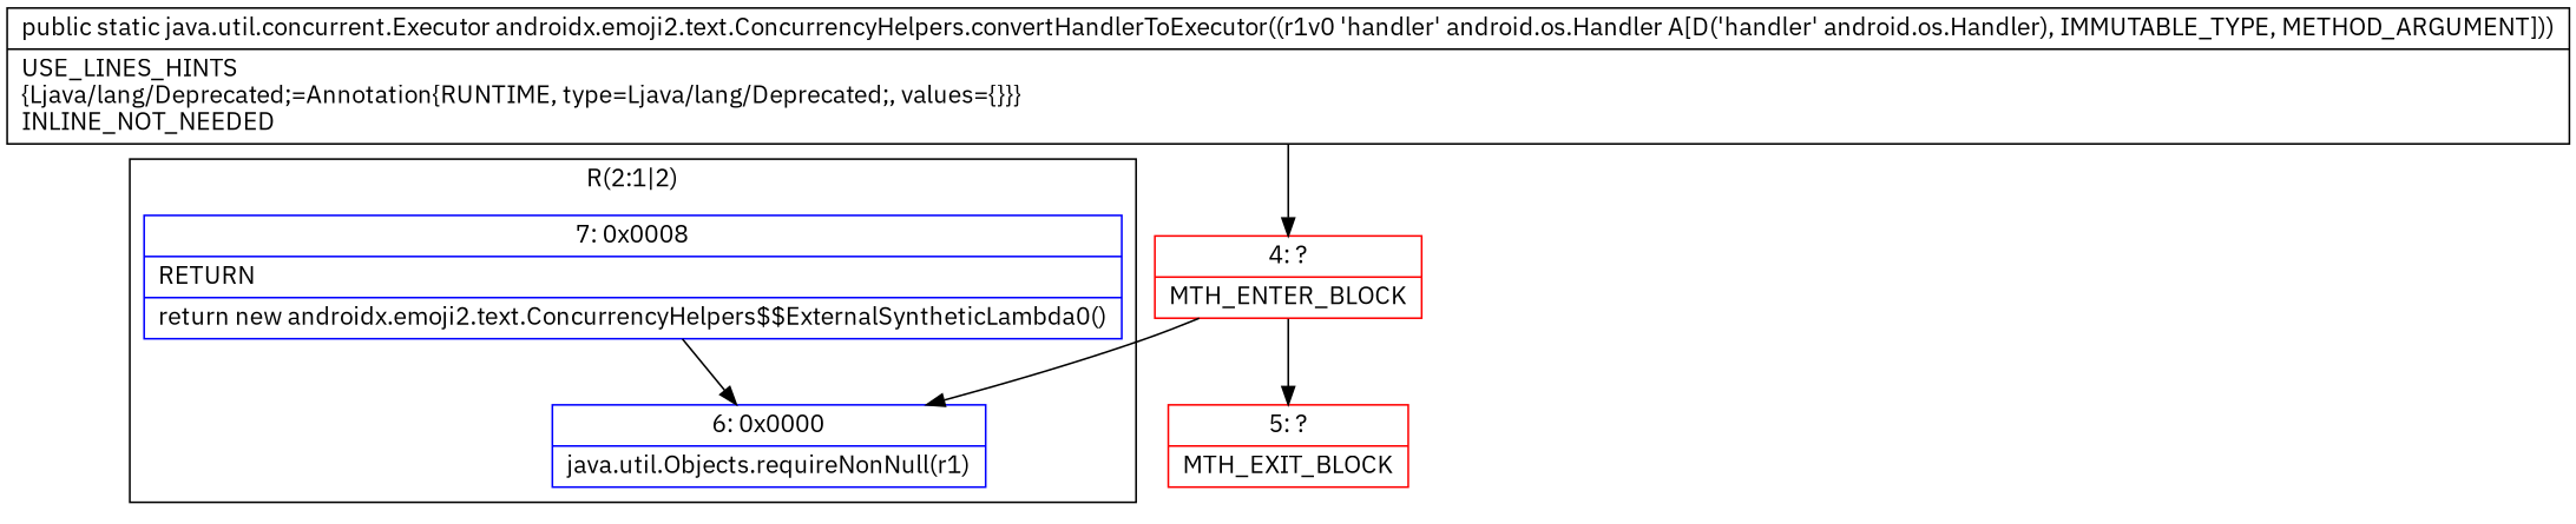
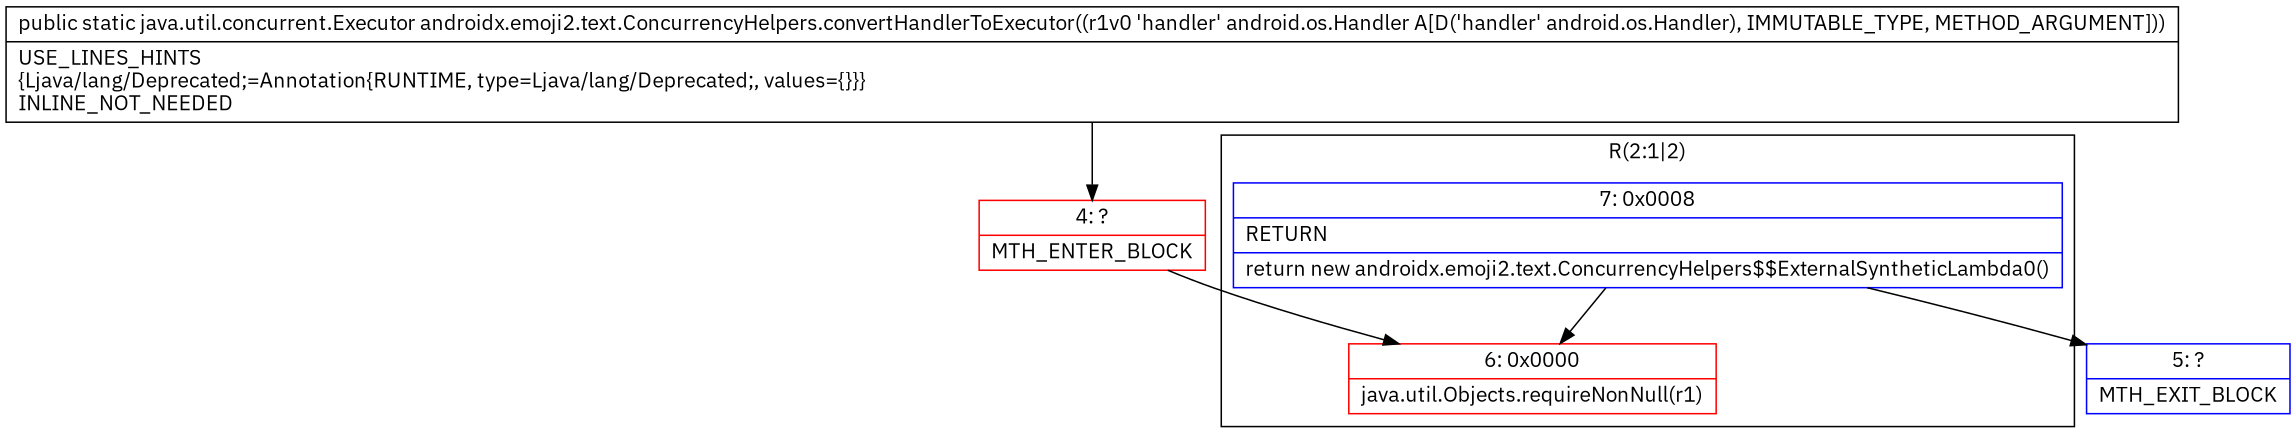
  digraph {
    fontname="IBM Plex Sans"
    node [color=blue fontname="IBM Plex Sans" shape=record]
    edge [fontname="IBM Plex Sans"]
-   n1 [label="{6\:\ 0x0000|java.util.Objects.requireNonNull(r1)\l}"]
+   n1 [color=red label="{6\:\ 0x0000|java.util.Objects.requireNonNull(r1)\l}"]
    n2 [label="{7\:\ 0x0008|RETURN\l|return new androidx.emoji2.text.ConcurrencyHelpers$$ExternalSyntheticLambda0()\l}"]
-   n3 [color=red label="{5\:\ ?|MTH_EXIT_BLOCK\l}"]
+   n3 [label="{5\:\ ?|MTH_EXIT_BLOCK\l}"]
    n4 [color=red label="{4\:\ ?|MTH_ENTER_BLOCK\l}"]
    n5 [label="{public static java.util.concurrent.Executor androidx.emoji2.text.ConcurrencyHelpers.convertHandlerToExecutor((r1v0 'handler' android.os.Handler A[D('handler' android.os.Handler), IMMUTABLE_TYPE, METHOD_ARGUMENT]))  | USE_LINES_HINTS\l\{Ljava\/lang\/Deprecated;=Annotation\{RUNTIME, type=Ljava\/lang\/Deprecated;, values=\{\}\}\}\lINLINE_NOT_NEEDED\l}" color=""]
    subgraph cluster_1 {
      label="R(2:1|2)"
      n1
      n2
    }
    n2 -> n1
-   n4 -> n3
+   n2 -> n3
    n4 -> n1
    n5 -> n4
  }
